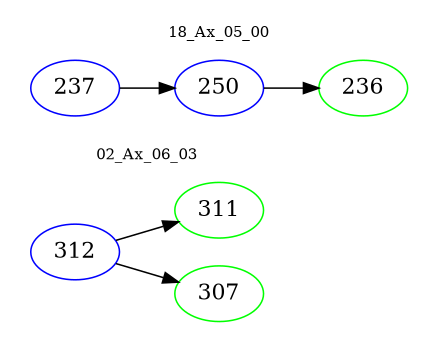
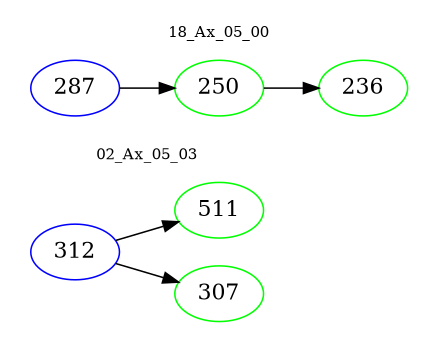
  digraph {
    rankdir=LR
    node [color=green]
    edge [color=black]
    n1 [color=blue label=312]
    n2 [label=307]
-   n3 [label=311]
-   n4 [color=blue label=237]
+   n3 [label=511]
+   n4 [color=blue label=287]
    n5 [label=236]
-   n6 [color=blue label=250]
+   n6 [label=250]
    subgraph cluster_1 {
      color=white
      fontsize=10
-     label="02_Ax_06_03"
+     label="02_Ax_05_03"
      n1
      n2
      n3
    }
    subgraph cluster_2 {
      color=white
      fontsize=10
      label="18_Ax_05_00"
      n4
      n5
      n6
    }
    n1 -> n2
    n1 -> n3
    n4 -> n6
    n6 -> n5
  }
